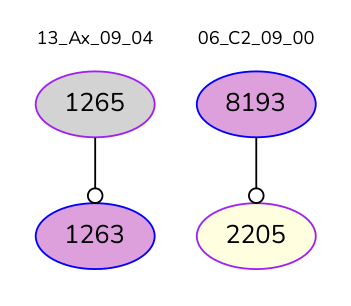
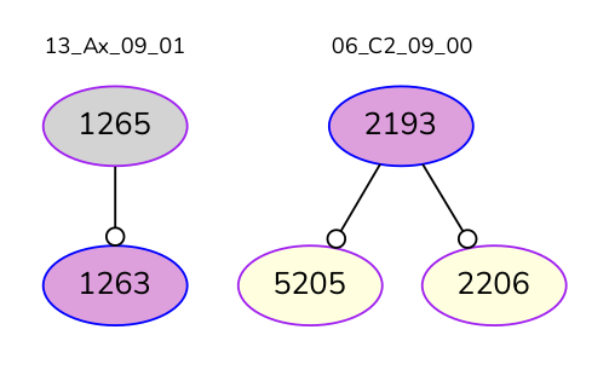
  digraph {
    fontname=Nunito
    node [color=purple fillcolor=plum fontname=Nunito style=filled]
    edge [arrowhead=odot color=black fontname=Nunito]
    n1 [fillcolor=lightgrey label=1265]
    n2 [color=blue label=1263]
-   n3 [color=blue label=8193]
-   n4 [fillcolor=lightyellow label=2205]
+   n3 [color=blue label=2193]
+   n4 [fillcolor=lightyellow label=5205]
+   n5 [fillcolor=lightyellow label=2206]
    subgraph cluster_1 {
      color=white
      fontsize=10
-     label="13_Ax_09_04"
+     label="13_Ax_09_01"
      n1
      n2
    }
    subgraph cluster_2 {
      color=white
      fontsize=10
      label="06_C2_09_00"
      n3
      n4
+     n5
    }
    n1 -> n2
    n3 -> n4
+   n3 -> n5
  }
